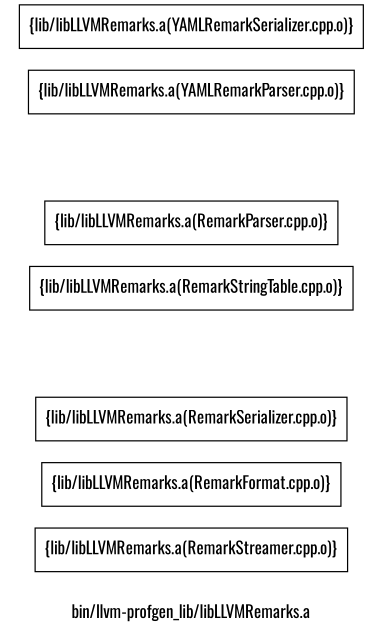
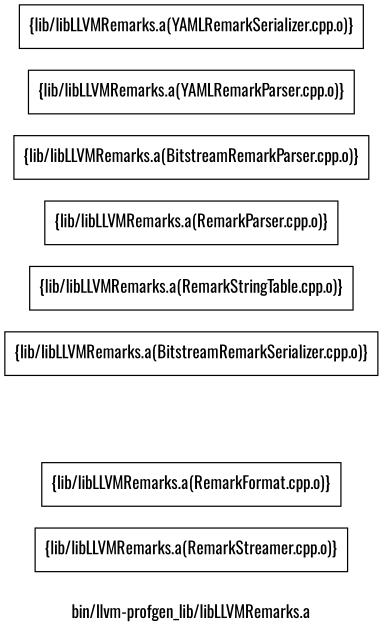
  digraph {
    label="bin/llvm-profgen_lib/libLLVMRemarks.a"
    rankdir=LR
    fontname=Oswald
    node [group=0 shape=box fontname=Oswald]
    n1 [label="{lib/libLLVMRemarks.a(RemarkStreamer.cpp.o)}"]
    n2 [label="{lib/libLLVMRemarks.a(RemarkFormat.cpp.o)}"]
-   n3 [label="{lib/libLLVMRemarks.a(RemarkSerializer.cpp.o)}"]
+   n4 [label="{lib/libLLVMRemarks.a(BitstreamRemarkSerializer.cpp.o)}"]
    n5 [label="{lib/libLLVMRemarks.a(RemarkStringTable.cpp.o)}"]
    n6 [label="{lib/libLLVMRemarks.a(RemarkParser.cpp.o)}"]
+   n7 [label="{lib/libLLVMRemarks.a(BitstreamRemarkParser.cpp.o)}"]
    n8 [label="{lib/libLLVMRemarks.a(YAMLRemarkParser.cpp.o)}"]
    n9 [label="{lib/libLLVMRemarks.a(YAMLRemarkSerializer.cpp.o)}"]
  }
